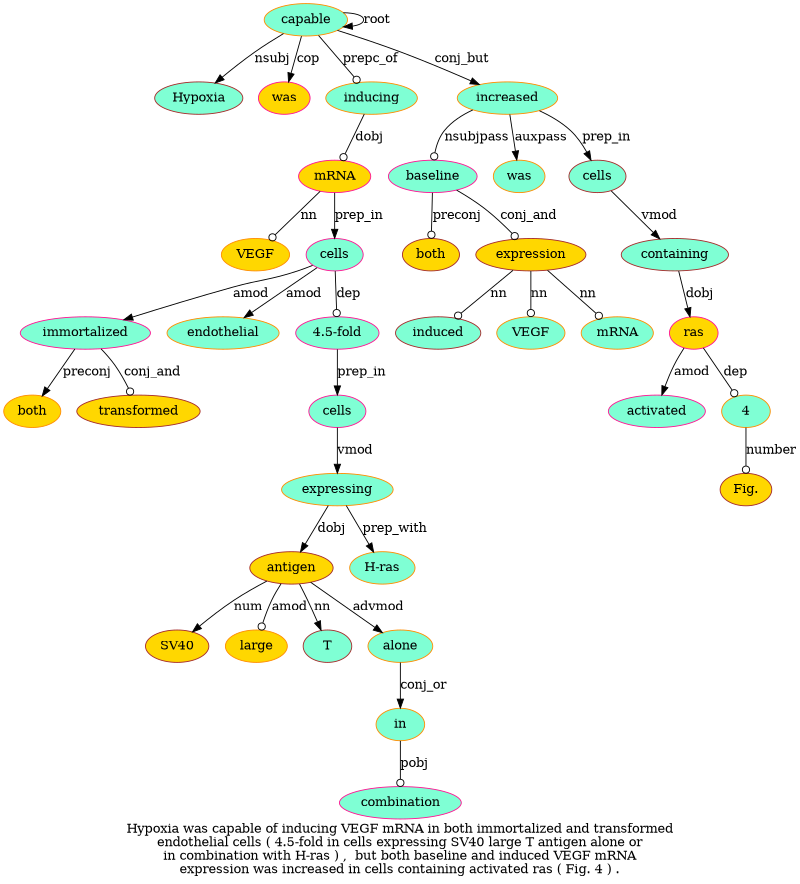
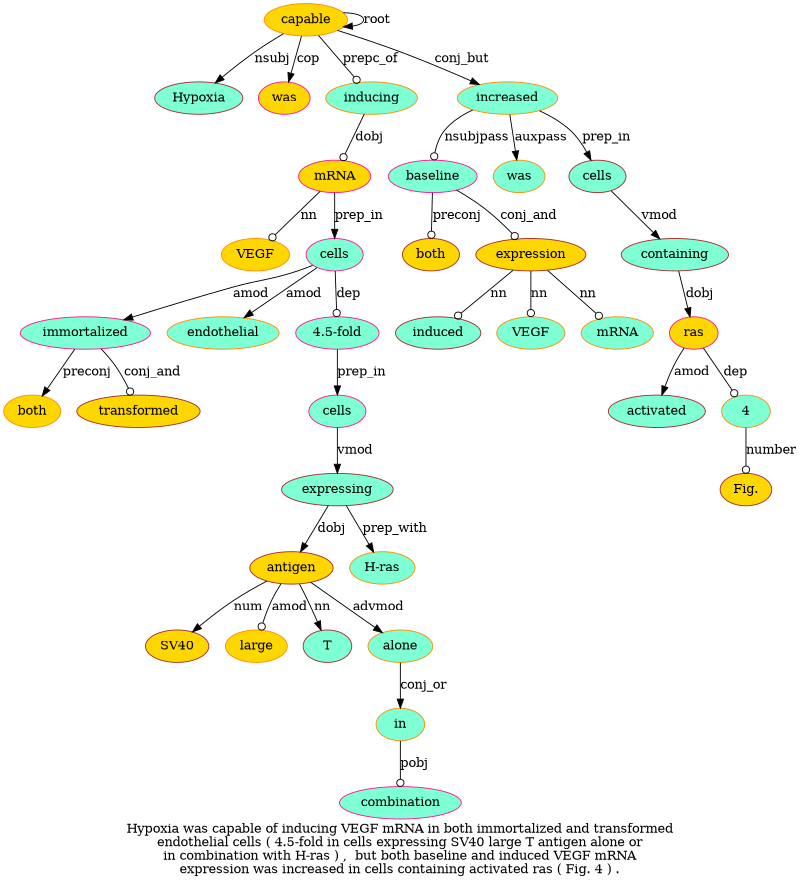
  digraph {
    label="Hypoxia was capable of inducing VEGF mRNA in both immortalized and transformed\nendothelial cells ( 4.5-fold in cells expressing SV40 large T antigen alone or\nin combination with H-ras ) ,  but both baseline and induced VEGF mRNA\nexpression was increased in cells containing activated ras ( Fig. 4 ) ."
    node [color=darkorange fillcolor=aquamarine style=filled]
    edge [arrowhead=normal]
-   n1 [label=capable]
+   n1 [fillcolor=gold label=capable]
    n2 [color=brown label=Hypoxia]
    n3 [color=deeppink fillcolor=gold label=was]
    n4 [label=inducing]
    n5 [label=increased]
    n6 [color=deeppink fillcolor=gold label=mRNA]
    n7 [color=deeppink label=baseline]
    n8 [label=was]
    n9 [color=brown label=cells]
    n10 [fillcolor=gold label=VEGF]
    n11 [color=deeppink label=cells]
    n12 [color=deeppink label=immortalized]
    n13 [label=endothelial]
    n14 [color=deeppink label="4.5-fold"]
    n15 [fillcolor=gold label=both]
    n16 [color=brown fillcolor=gold label=transformed]
    n17 [color=deeppink label=cells]
-   n18 [label=expressing]
+   n18 [color=brown label=expressing]
    n19 [color=brown fillcolor=gold label=antigen]
    n20 [label="H-ras"]
    n21 [color=brown fillcolor=gold label=SV40]
    n22 [fillcolor=gold label=large]
    n23 [color=brown label=T]
    n24 [label=alone]
    n25 [label=in]
    n26 [color=deeppink label=combination]
    n27 [color=brown fillcolor=gold label=both]
    n28 [color=brown fillcolor=gold label=expression]
    n29 [color=brown label=induced]
    n30 [label=VEGF]
    n31 [label=mRNA]
    n32 [color=brown label=containing]
    n33 [color=deeppink fillcolor=gold label=ras]
-   n34 [color=deeppink label=activated]
+   n34 [color=brown label=activated]
    n35 [label=4]
    n36 [color=brown fillcolor=gold label="Fig."]
    n1 -> n1 [label=root]
    n1 -> n2 [label=nsubj]
    n1 -> n3 [label=cop]
    n1 -> n4 [arrowhead=odot label=prepc_of]
    n1 -> n5 [label=conj_but]
    n4 -> n6 [arrowhead=odot label=dobj]
    n5 -> n7 [arrowhead=odot label=nsubjpass]
    n5 -> n8 [label=auxpass]
    n5 -> n9 [label=prep_in]
    n6 -> n10 [arrowhead=odot label=nn]
    n6 -> n11 [label=prep_in]
    n7 -> n27 [arrowhead=odot label=preconj]
    n7 -> n28 [arrowhead=odot label=conj_and]
    n9 -> n32 [label=vmod]
    n11 -> n12 [label=amod]
    n11 -> n13 [label=amod]
    n11 -> n14 [arrowhead=odot label=dep]
    n12 -> n15 [label=preconj]
    n12 -> n16 [arrowhead=odot label=conj_and]
    n14 -> n17 [label=prep_in]
    n17 -> n18 [label=vmod]
    n18 -> n19 [label=dobj]
    n18 -> n20 [label=prep_with]
    n19 -> n21 [label=num]
    n19 -> n22 [arrowhead=odot label=amod]
    n19 -> n23 [label=nn]
    n19 -> n24 [label=advmod]
    n24 -> n25 [label=conj_or]
    n25 -> n26 [arrowhead=odot label=pobj]
    n28 -> n29 [arrowhead=odot label=nn]
    n28 -> n30 [arrowhead=odot label=nn]
    n28 -> n31 [arrowhead=odot label=nn]
    n32 -> n33 [label=dobj]
    n33 -> n34 [label=amod]
    n33 -> n35 [arrowhead=odot label=dep]
    n35 -> n36 [arrowhead=odot label=number]
  }
